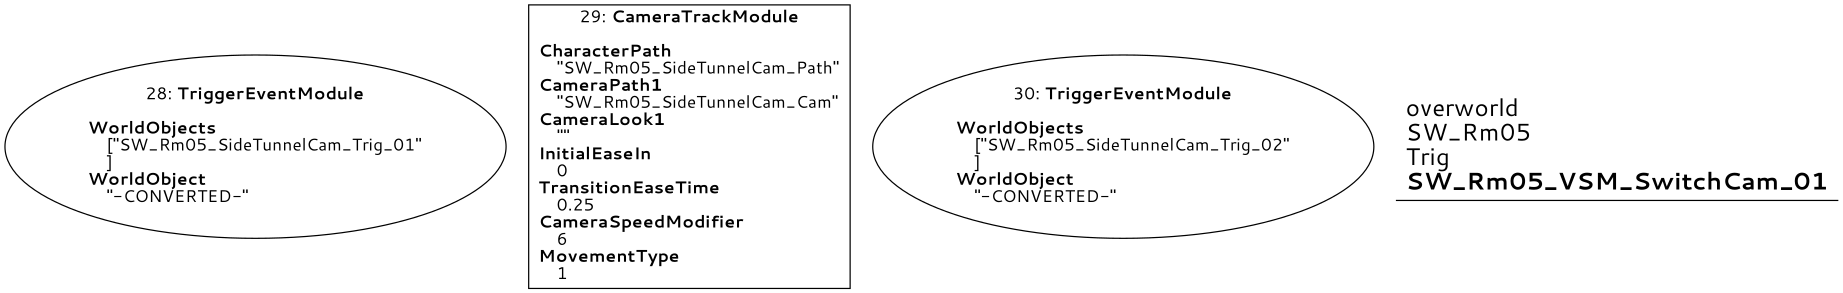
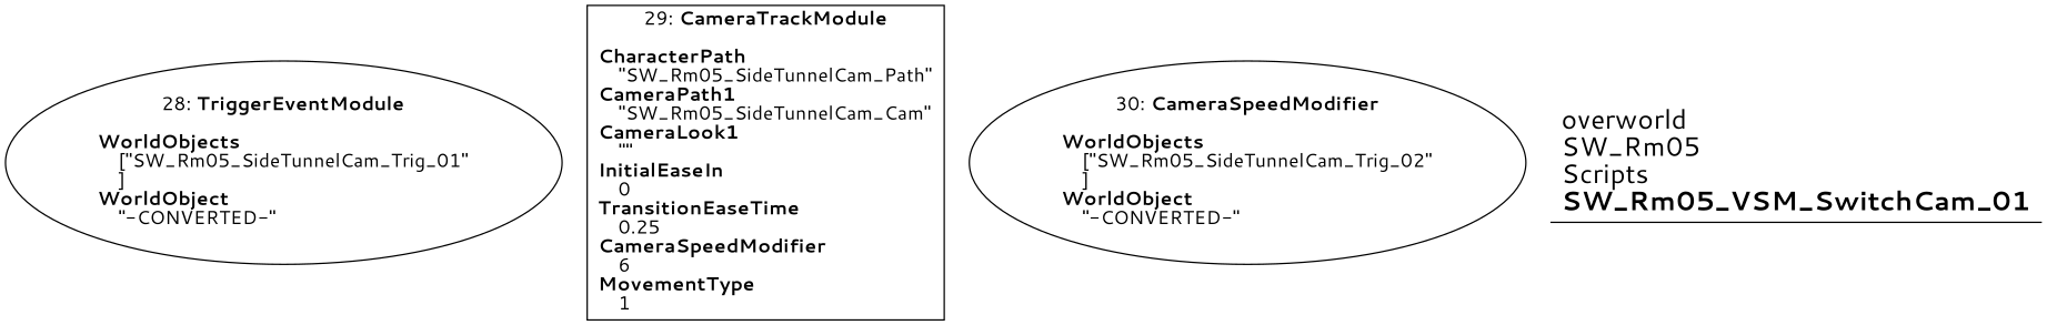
  digraph {
    fontname="Segoe UI"
    splines=spline
    node [fontname="Segoe UI" shape=oval]
    n1 [label=<28: <b>TriggerEventModule</b><br/><br/><b>WorldObjects</b><br align="left"/>    [&quot;SW_Rm05_SideTunnelCam_Trig_01&quot;<br align="left"/>    ]<br align="left"/><b>WorldObject</b><br align="left"/>    &quot;-CONVERTED-&quot;<br align="left"/>>]
    n2 [label=<29: <b>CameraTrackModule</b><br/><br/><b>CharacterPath</b><br align="left"/>    &quot;SW_Rm05_SideTunnelCam_Path&quot;<br align="left"/><b>CameraPath1</b><br align="left"/>    &quot;SW_Rm05_SideTunnelCam_Cam&quot;<br align="left"/><b>CameraLook1</b><br align="left"/>    &quot;&quot;<br align="left"/><b>InitialEaseIn</b><br align="left"/>    0<br align="left"/><b>TransitionEaseTime</b><br align="left"/>    0.25<br align="left"/><b>CameraSpeedModifier</b><br align="left"/>    6<br align="left"/><b>MovementType</b><br align="left"/>    1<br align="left"/>> shape=box]
-   n3 [label=<30: <b>TriggerEventModule</b><br/><br/><b>WorldObjects</b><br align="left"/>    [&quot;SW_Rm05_SideTunnelCam_Trig_02&quot;<br align="left"/>    ]<br align="left"/><b>WorldObject</b><br align="left"/>    &quot;-CONVERTED-&quot;<br align="left"/>>]
-   n4 [label=<<font point-size="20">overworld<br align="left"/>SW_Rm05<br align="left"/>Trig<br align="left"/><b>SW_Rm05_VSM_SwitchCam_01</b><br align="left"/></font>> shape=underline]
+   n3 [label=<30: <b>CameraSpeedModifier</b><br/><br/><b>WorldObjects</b><br align="left"/>    [&quot;SW_Rm05_SideTunnelCam_Trig_02&quot;<br align="left"/>    ]<br align="left"/><b>WorldObject</b><br align="left"/>    &quot;-CONVERTED-&quot;<br align="left"/>>]
+   n4 [label=<<font point-size="20">overworld<br align="left"/>SW_Rm05<br align="left"/>Scripts<br align="left"/><b>SW_Rm05_VSM_SwitchCam_01</b><br align="left"/></font>> shape=underline]
  }
